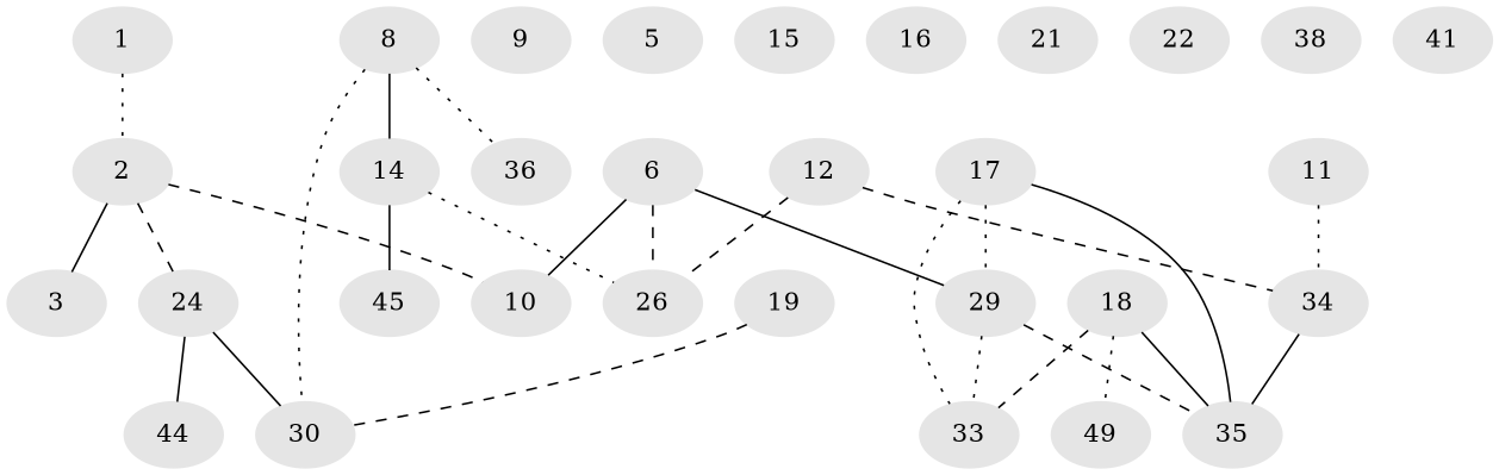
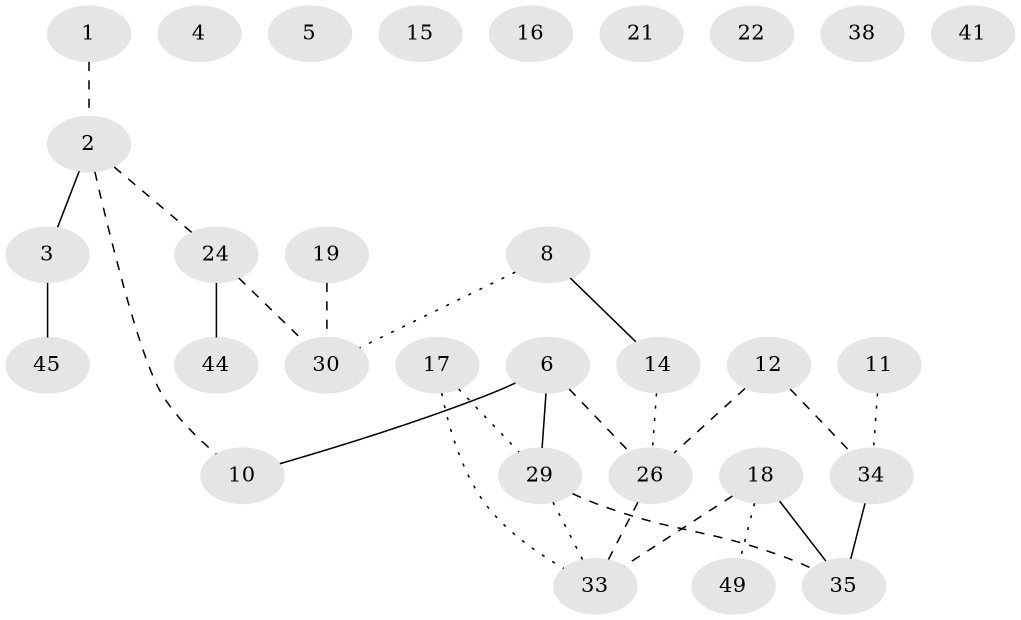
  graph {
    node [color=gray90 style=filled]
    edge [style=dashed]
    1 [super="+7"]
    2 [super="+53"]
    3 [super="+28"]
    10 [super="+23"]
    24 [super="+43"]
    45
    30
    44
-   4 [super="+31" label=9]
+   4 [super="+31"]
    5 [super="+27"]
    6 [super="+20"]
    26 [super="+46"]
    29 [super="+51"]
    33 [super="+50"]
    35 [super="+52"]
    8 [super="+9"]
    14 [super="+39"]
-   36 [super="+42"]
    34 [super="+47"]
    11
    12 [super="+13"]
    15
    16 [super="+25"]
    17 [super="+48"]
    18 [super="+37"]
    49
    19 [super="+32"]
    21
    22
    38
    41
-   1 -- 2 [style=dotted]
+   1 -- 2
    2 -- 3 [style=solid weight=2]
    2 -- 10
    2 -- 24
-   14 -- 45 [style=solid]
-   24 -- 30 [style=solid]
+   3 -- 45 [style=solid]
+   24 -- 30
    24 -- 44 [style=solid]
    6 -- 10 [style=solid]
    6 -- 26
    6 -- 29 [style=solid]
+   26 -- 33
    29 -- 33 [style=dotted]
    29 -- 35
    8 -- 30 [style=dotted]
    8 -- 14 [style=solid]
-   8 -- 36 [style=dotted]
    14 -- 26 [style=dotted]
    34 -- 35 [style=solid]
    11 -- 34 [style=dotted]
    12 -- 26
    12 -- 34
    17 -- 29 [style=dotted]
    17 -- 33 [style=dotted]
-   17 -- 35 [style=solid]
    18 -- 33
    18 -- 35 [style=solid]
    18 -- 49 [style=dotted]
    19 -- 30
  }
